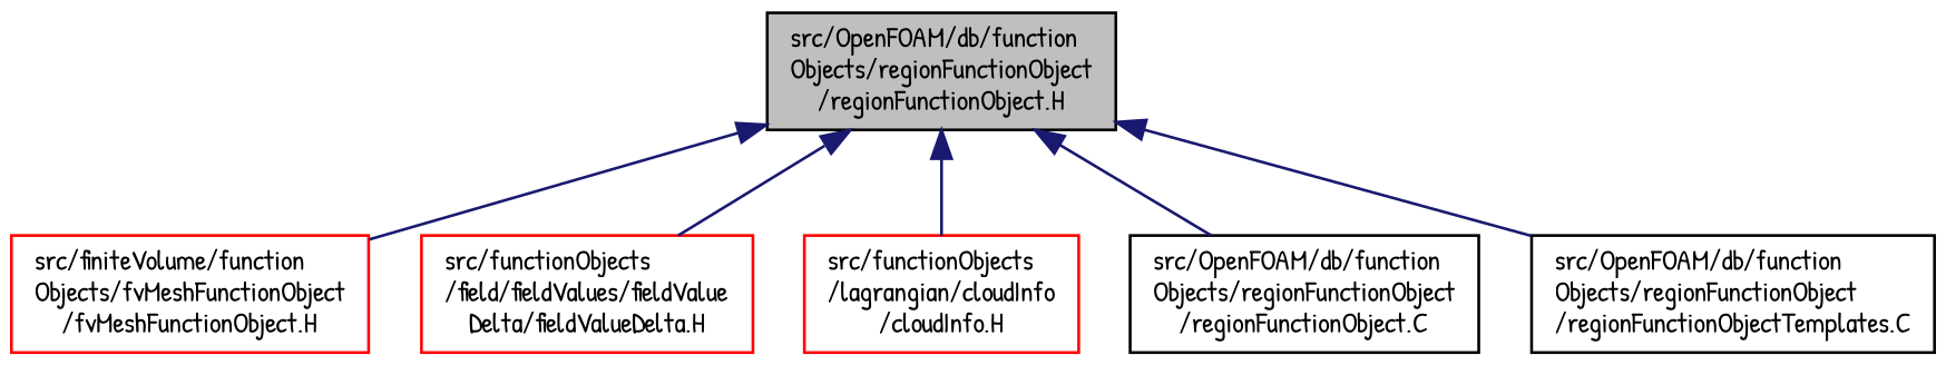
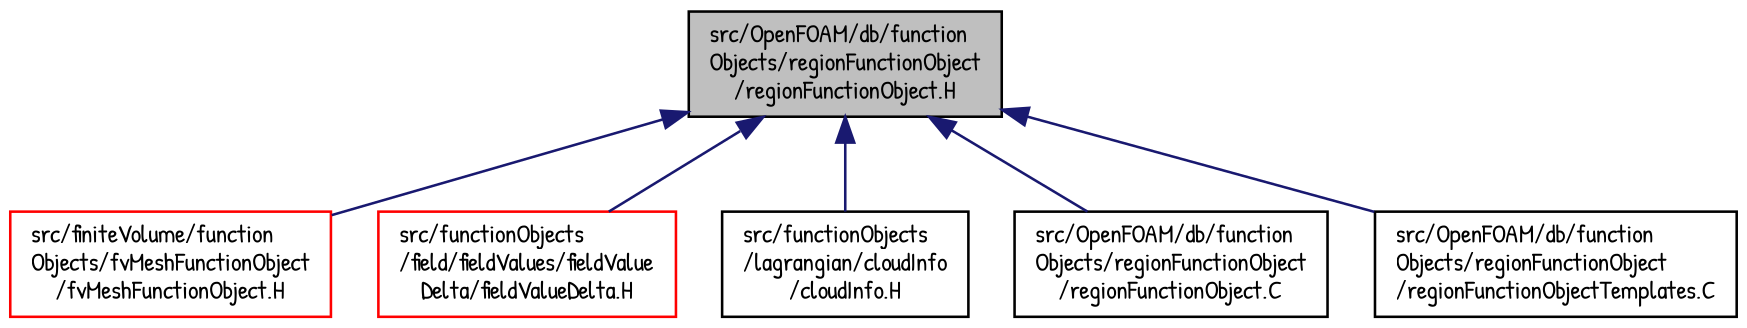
  digraph {
    fontname="Patrick Hand"
    node [color=black fontname="Patrick Hand" fontsize=10 shape=record]
    edge [color=midnightblue dir=back fontname="Patrick Hand" fontsize=10 labelfontname=Helvetica labelfontsize=10 style=solid]
    n1 [fillcolor=grey75 fontcolor=black height=0.2 label="src/OpenFOAM/db/function\lObjects/regionFunctionObject\l/regionFunctionObject.H" style=filled width=0.4]
    n2 [color=red height=0.2 label="src/finiteVolume/function\lObjects/fvMeshFunctionObject\l/fvMeshFunctionObject.H" width=0.4]
    n3 [color=red height=0.2 label="src/functionObjects\l/field/fieldValues/fieldValue\lDelta/fieldValueDelta.H" width=0.4]
-   n4 [color=red height=0.2 label="src/functionObjects\l/lagrangian/cloudInfo\l/cloudInfo.H" width=0.4]
+   n4 [height=0.2 label="src/functionObjects\l/lagrangian/cloudInfo\l/cloudInfo.H" width=0.4]
    n5 [height=0.2 label="src/OpenFOAM/db/function\lObjects/regionFunctionObject\l/regionFunctionObject.C" width=0.4]
    n6 [height=0.2 label="src/OpenFOAM/db/function\lObjects/regionFunctionObject\l/regionFunctionObjectTemplates.C" width=0.4]
    n1 -> n2
    n1 -> n3
    n1 -> n4
    n1 -> n5
    n1 -> n6
  }
